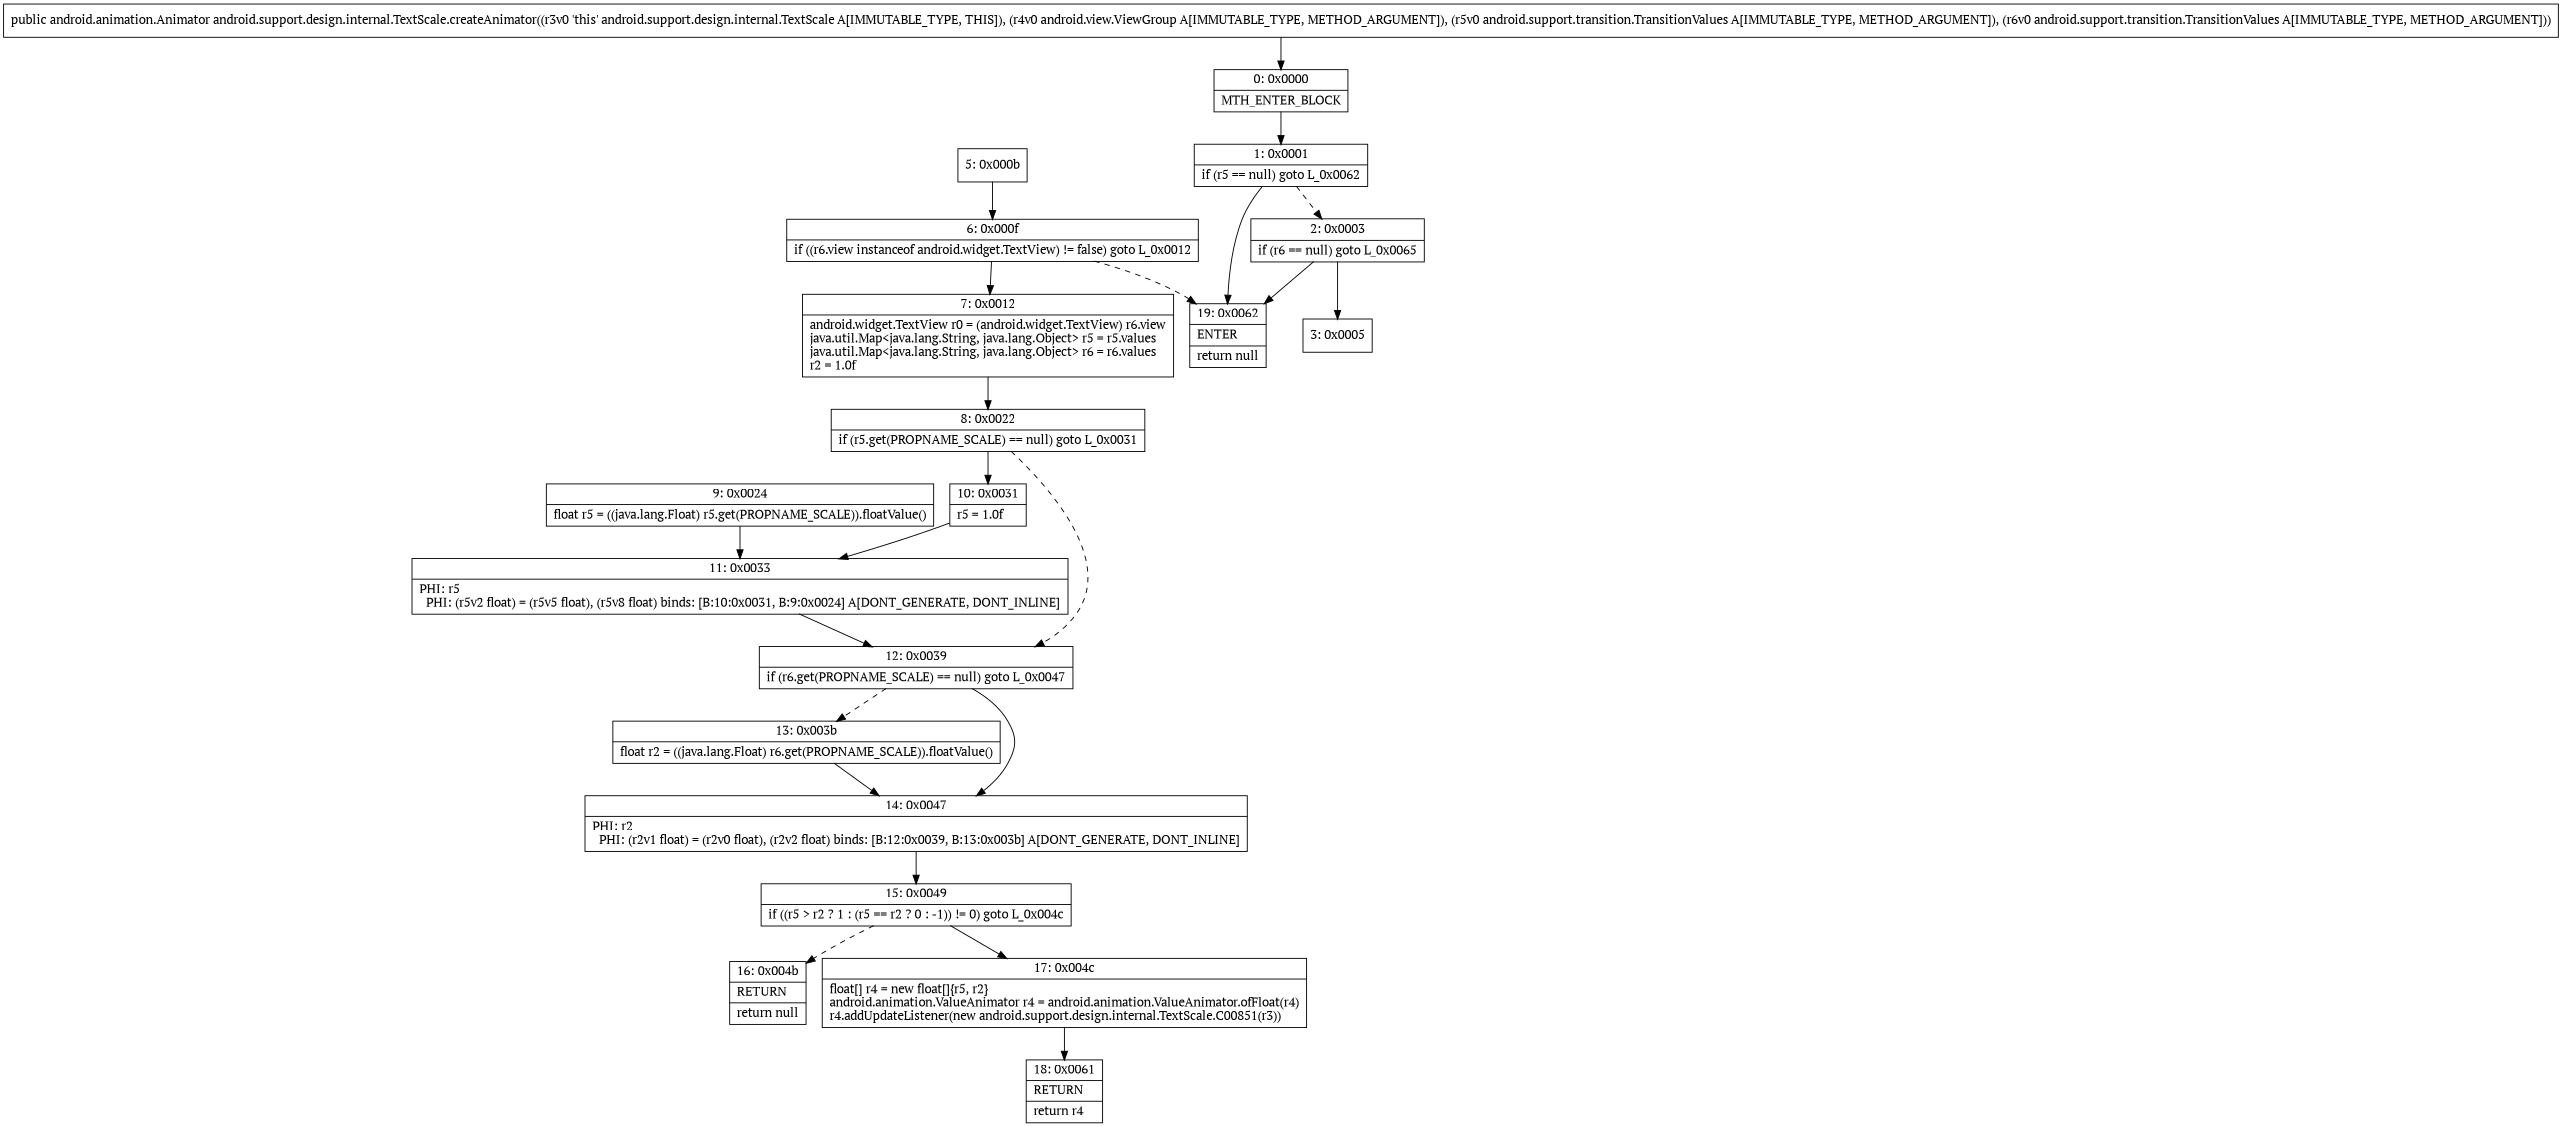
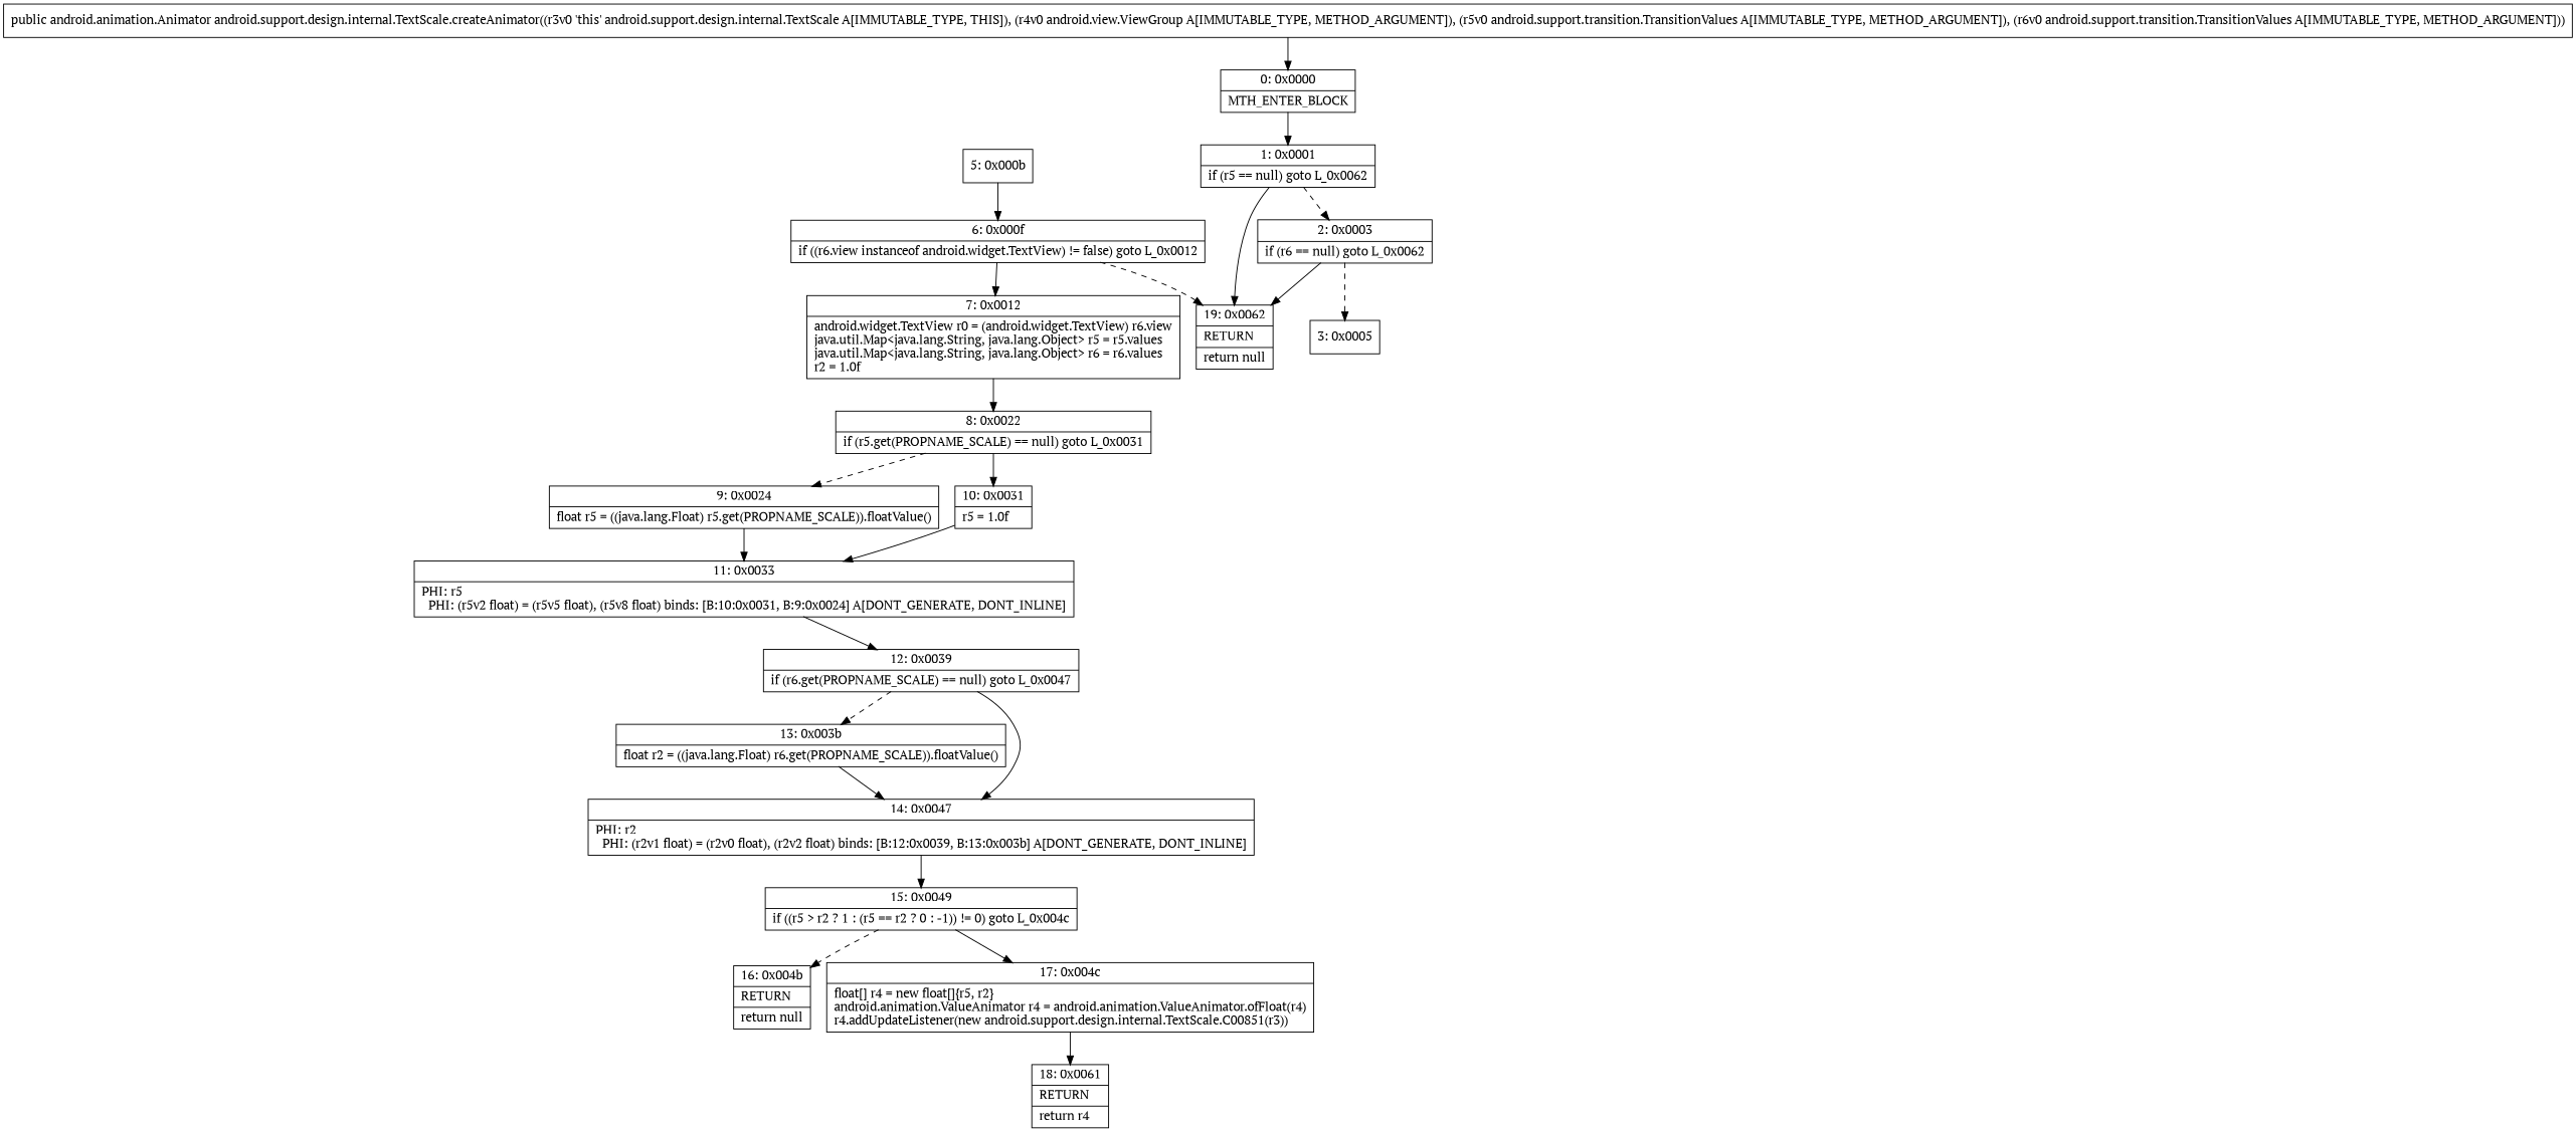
  digraph {
    fontname="PT Serif"
    node [fontname="PT Serif" shape=record]
    edge [fontname="PT Serif"]
    n1 [label="{0\:\ 0x0000|MTH_ENTER_BLOCK\l}"]
    n2 [label="{1\:\ 0x0001|if (r5 == null) goto L_0x0062\l}"]
-   n3 [label="{2\:\ 0x0003|if (r6 == null) goto L_0x0065\l}"]
-   n4 [label="{19\:\ 0x0062|ENTER\l|return null\l}"]
+   n3 [label="{2\:\ 0x0003|if (r6 == null) goto L_0x0062\l}"]
+   n4 [label="{19\:\ 0x0062|RETURN\l|return null\l}"]
    n5 [label="{3\:\ 0x0005}"]
    n6 [label="{5\:\ 0x000b}"]
    n7 [label="{6\:\ 0x000f|if ((r6.view instanceof android.widget.TextView) != false) goto L_0x0012\l}"]
    n8 [label="{7\:\ 0x0012|android.widget.TextView r0 = (android.widget.TextView) r6.view\ljava.util.Map\<java.lang.String, java.lang.Object\> r5 = r5.values\ljava.util.Map\<java.lang.String, java.lang.Object\> r6 = r6.values\lr2 = 1.0f\l}"]
    n9 [label="{8\:\ 0x0022|if (r5.get(PROPNAME_SCALE) == null) goto L_0x0031\l}"]
    n10 [label="{9\:\ 0x0024|float r5 = ((java.lang.Float) r5.get(PROPNAME_SCALE)).floatValue()\l}"]
    n11 [label="{10\:\ 0x0031|r5 = 1.0f\l}"]
    n12 [label="{11\:\ 0x0033|PHI: r5 \l  PHI: (r5v2 float) = (r5v5 float), (r5v8 float) binds: [B:10:0x0031, B:9:0x0024] A[DONT_GENERATE, DONT_INLINE]\l}"]
    n13 [label="{12\:\ 0x0039|if (r6.get(PROPNAME_SCALE) == null) goto L_0x0047\l}"]
    n14 [label="{13\:\ 0x003b|float r2 = ((java.lang.Float) r6.get(PROPNAME_SCALE)).floatValue()\l}"]
    n15 [label="{14\:\ 0x0047|PHI: r2 \l  PHI: (r2v1 float) = (r2v0 float), (r2v2 float) binds: [B:12:0x0039, B:13:0x003b] A[DONT_GENERATE, DONT_INLINE]\l}"]
    n16 [label="{15\:\ 0x0049|if ((r5 \> r2 ? 1 : (r5 == r2 ? 0 : \-1)) != 0) goto L_0x004c\l}"]
    n17 [label="{16\:\ 0x004b|RETURN\l|return null\l}"]
    n18 [label="{17\:\ 0x004c|float[] r4 = new float[]\{r5, r2\}\landroid.animation.ValueAnimator r4 = android.animation.ValueAnimator.ofFloat(r4)\lr4.addUpdateListener(new android.support.design.internal.TextScale.C00851(r3))\l}"]
    n19 [label="{18\:\ 0x0061|RETURN\l|return r4\l}"]
    n20 [label="{public android.animation.Animator android.support.design.internal.TextScale.createAnimator((r3v0 'this' android.support.design.internal.TextScale A[IMMUTABLE_TYPE, THIS]), (r4v0 android.view.ViewGroup A[IMMUTABLE_TYPE, METHOD_ARGUMENT]), (r5v0 android.support.transition.TransitionValues A[IMMUTABLE_TYPE, METHOD_ARGUMENT]), (r6v0 android.support.transition.TransitionValues A[IMMUTABLE_TYPE, METHOD_ARGUMENT])) }"]
    n1 -> n2
    n2 -> n3 [style=dashed]
    n2 -> n4
    n3 -> n4
-   n3 -> n5 [style=solid]
+   n3 -> n5 [style=dashed]
    n6 -> n7
    n7 -> n4 [style=dashed]
    n7 -> n8
    n8 -> n9
-   n9 -> n13 [style=dashed]
+   n9 -> n10 [style=dashed]
    n9 -> n11
    n10 -> n12
    n11 -> n12
    n12 -> n13
    n13 -> n14 [style=dashed]
    n13 -> n15
    n14 -> n15
    n15 -> n16
    n16 -> n17 [style=dashed]
    n16 -> n18
    n18 -> n19
    n20 -> n1
  }
